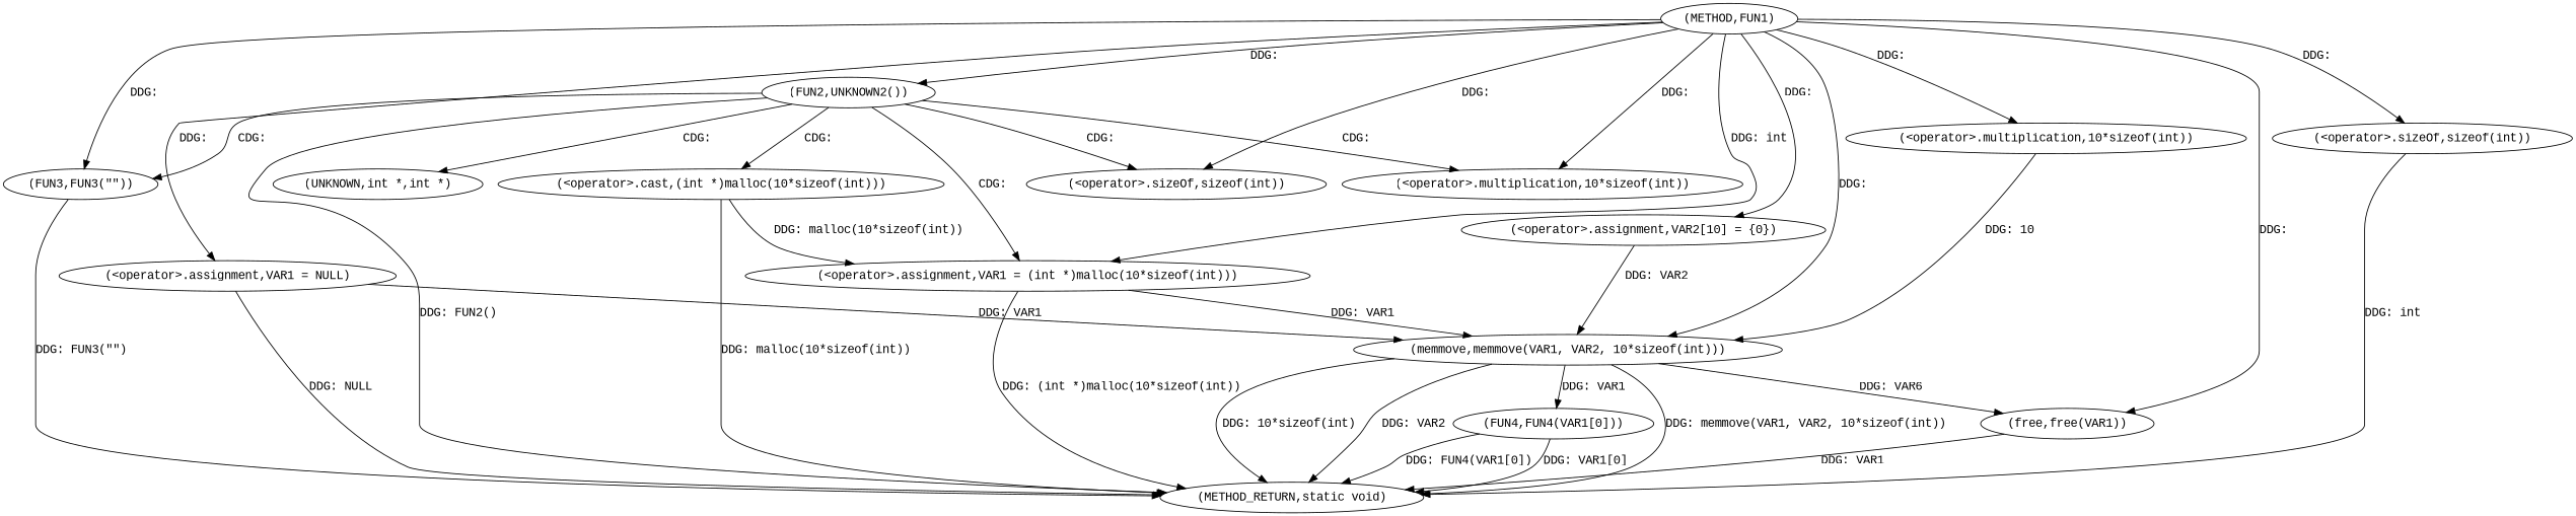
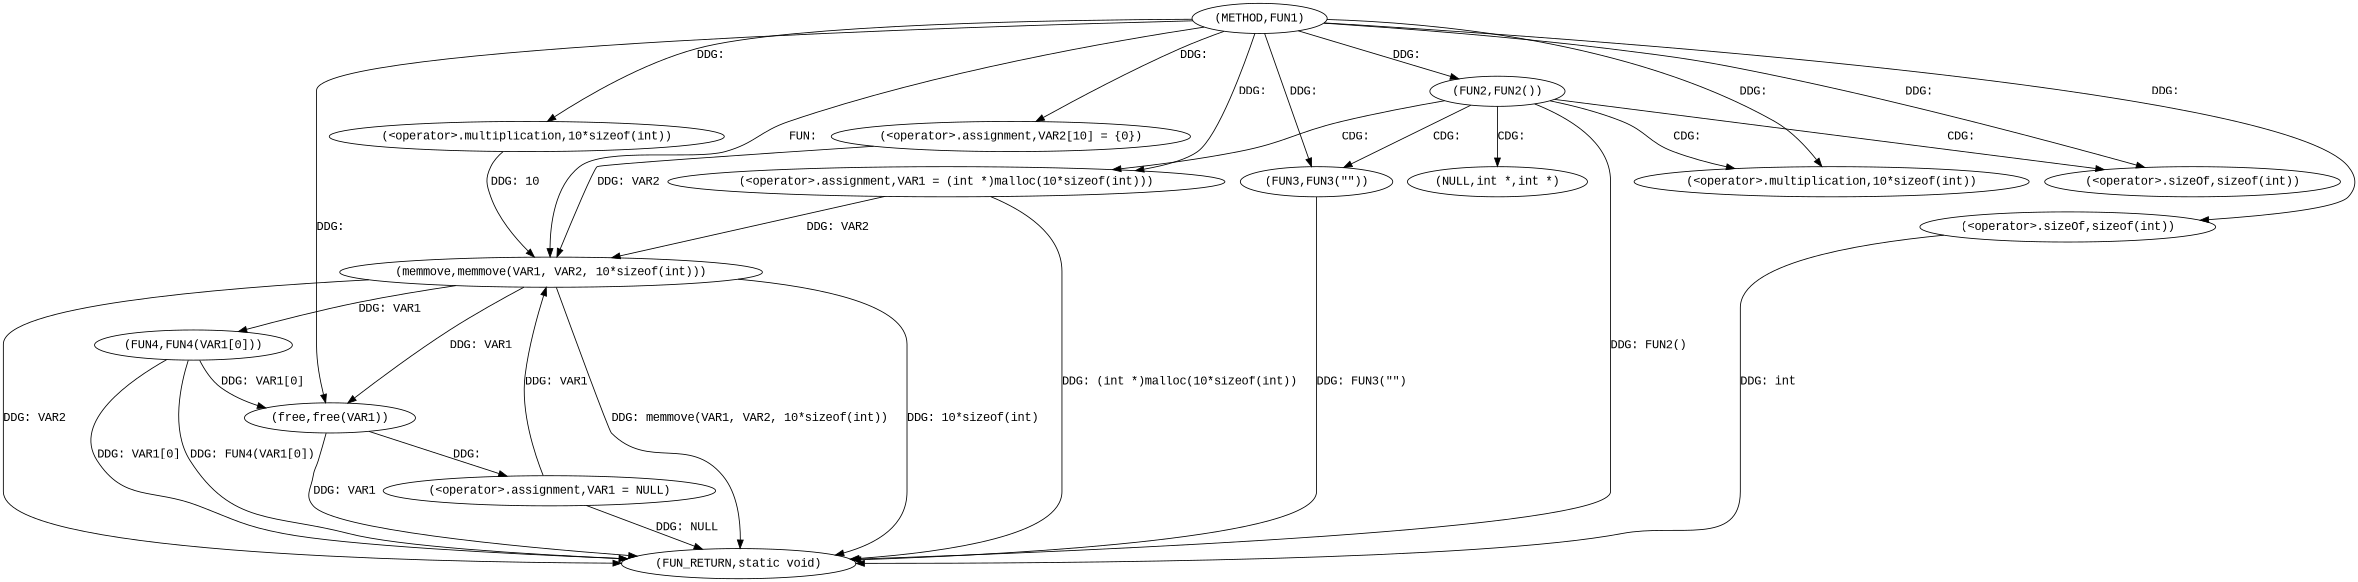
  digraph {
    fontname="Liberation Mono"
    node [fontname="Liberation Mono"]
    edge [fontname="Liberation Mono"]
    n1 [label="(METHOD,FUN1)"]
    n2 [label="(<operator>.assignment,VAR1 = NULL)"]
-   n3 [label="(FUN2,UNKNOWN2())"]
+   n3 [label="(FUN2,FUN2())"]
    n4 [label="(FUN3,FUN3(\"\"))"]
    n5 [label="(<operator>.assignment,VAR1 = (int *)malloc(10*sizeof(int)))"]
    n6 [label="(<operator>.multiplication,10*sizeof(int))"]
    n7 [label="(<operator>.sizeOf,sizeof(int))"]
    n8 [label="(<operator>.assignment,VAR2[10] = {0})"]
    n9 [label="(memmove,memmove(VAR1, VAR2, 10*sizeof(int)))"]
    n10 [label="(<operator>.multiplication,10*sizeof(int))"]
    n11 [label="(<operator>.sizeOf,sizeof(int))"]
    n12 [label="(free,free(VAR1))"]
-   n13 [label="(METHOD_RETURN,static void)"]
-   n14 [label="(<operator>.cast,(int *)malloc(10*sizeof(int)))"]
-   n15 [label="(UNKNOWN,int *,int *)"]
+   n13 [label="(FUN_RETURN,static void)"]
+   n15 [label="(NULL,int *,int *)"]
    n16 [label="(FUN4,FUN4(VAR1[0]))"]
-   n1 -> n2 [label="DDG: "]
+   n12 -> n2 [label="DDG: "]
    n1 -> n3 [label="DDG: "]
    n1 -> n4 [label="DDG: "]
-   n1 -> n5 [label="DDG: int"]
+   n1 -> n5 [label="DDG: "]
    n1 -> n6 [label="DDG: "]
    n1 -> n7 [label="DDG: "]
    n1 -> n8 [label="DDG: "]
-   n1 -> n9 [label="DDG: "]
+   n1 -> n9 [label="FUN: "]
    n1 -> n10 [label="DDG: "]
    n1 -> n11 [label="DDG: "]
    n1 -> n12 [label="DDG: "]
    n2 -> n9 [label="DDG: VAR1"]
    n2 -> n13 [label="DDG: NULL"]
    n3 -> n4 [label="CDG: "]
    n3 -> n5 [label="CDG: "]
    n3 -> n6 [label="CDG: "]
    n3 -> n7 [label="CDG: "]
    n3 -> n13 [label="DDG: FUN2()"]
-   n3 -> n14 [label="CDG: "]
    n3 -> n15 [label="CDG: "]
    n4 -> n13 [label="DDG: FUN3(\"\")"]
-   n5 -> n9 [label="DDG: VAR1"]
+   n5 -> n9 [label="DDG: VAR2"]
    n5 -> n13 [label="DDG: (int *)malloc(10*sizeof(int))"]
    n8 -> n9 [label="DDG: VAR2"]
-   n9 -> n12 [label="DDG: VAR6"]
+   n9 -> n12 [label="DDG: VAR1"]
    n9 -> n13 [label="DDG: memmove(VAR1, VAR2, 10*sizeof(int))"]
    n9 -> n13 [label="DDG: 10*sizeof(int)"]
    n9 -> n13 [label="DDG: VAR2"]
    n9 -> n16 [label="DDG: VAR1"]
    n10 -> n9 [label="DDG: 10"]
    n11 -> n13 [label="DDG: int"]
    n12 -> n13 [label="DDG: VAR1"]
-   n14 -> n5 [label="DDG: malloc(10*sizeof(int))"]
-   n14 -> n13 [label="DDG: malloc(10*sizeof(int))"]
+   n16 -> n12 [label="DDG: VAR1[0]"]
    n16 -> n13 [label="DDG: FUN4(VAR1[0])"]
    n16 -> n13 [label="DDG: VAR1[0]"]
  }
